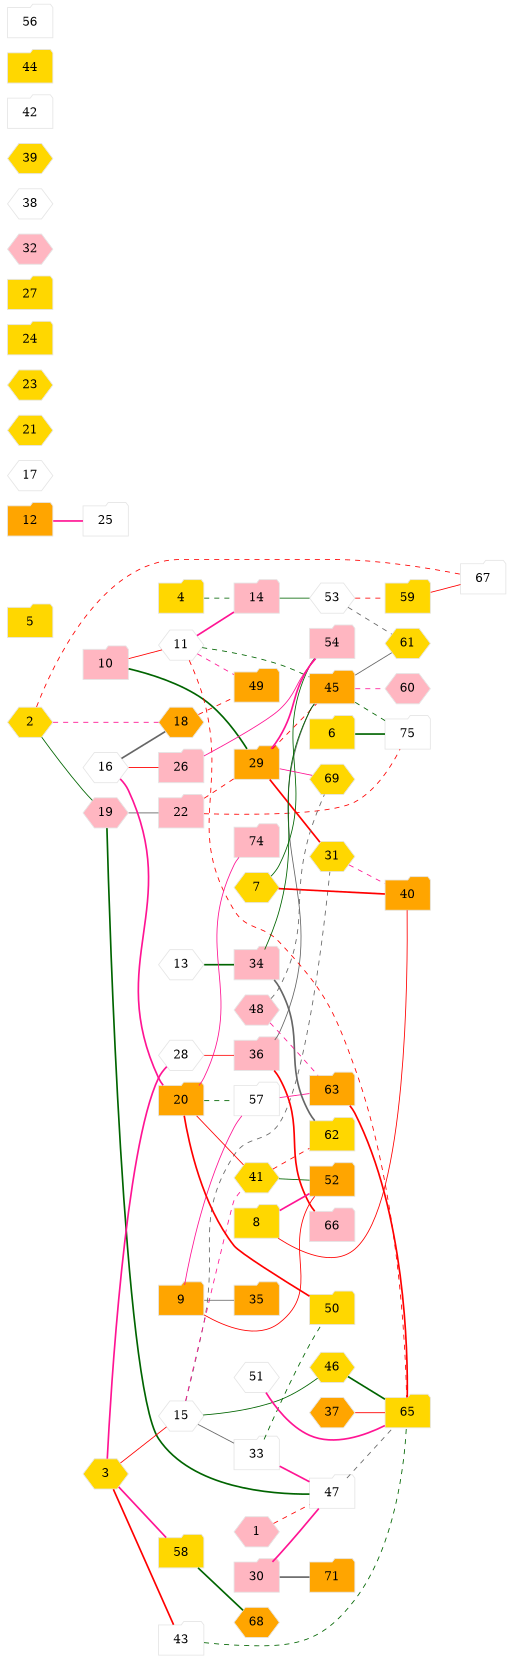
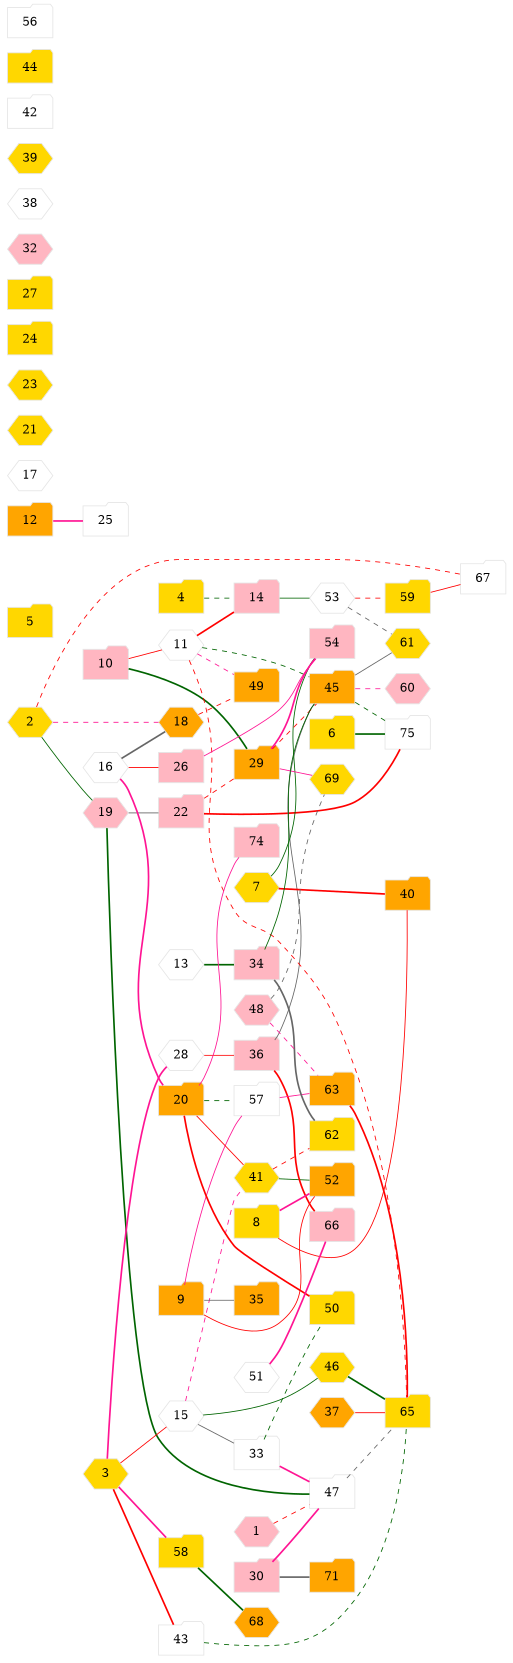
  graph {
    rankdir=LR
    node [color=gray90 fillcolor=gold shape=folder style=filled]
    edge [color=red style=bold]
    1 [fillcolor=lightpink shape=hexagon]
    47 [fillcolor=white]
    46 [shape=hexagon]
    65
    2 [shape=hexagon]
    18 [fillcolor=orange shape=hexagon]
    19 [fillcolor=lightpink shape=hexagon]
    67 [fillcolor=white]
    49 [fillcolor=orange]
    22 [fillcolor=lightpink]
    3 [shape=hexagon]
    15 [fillcolor=white shape=hexagon]
    28 [fillcolor=white shape=hexagon]
    43 [fillcolor=white]
    58
-   31 [shape=hexagon]
    33 [fillcolor=white]
    41 [shape=hexagon]
    36 [fillcolor=lightpink]
    68 [fillcolor=orange shape=hexagon]
    14 [fillcolor=lightpink]
    4
    53 [fillcolor=white shape=hexagon]
    5
    n25 [fillcolor=white label=75]
    6
    7 [shape=hexagon]
    40 [fillcolor=orange]
    54 [fillcolor=lightpink]
    8
    52 [fillcolor=orange]
    9 [fillcolor=orange]
    35 [fillcolor=orange]
    57 [fillcolor=white]
    63 [fillcolor=orange]
    10 [fillcolor=lightpink]
    11 [fillcolor=white shape=hexagon]
    29 [fillcolor=orange]
    45 [fillcolor=orange]
    69 [shape=hexagon]
    60 [fillcolor=lightpink shape=hexagon]
    61 [shape=hexagon]
    12 [fillcolor=orange]
    25 [fillcolor=white]
    13 [fillcolor=white shape=hexagon]
    34 [fillcolor=lightpink]
    62
    59
    50
    16 [fillcolor=white shape=hexagon]
    20 [fillcolor=orange]
    26 [fillcolor=lightpink]
    n53 [fillcolor=lightpink label=74]
    17 [fillcolor=white shape=hexagon]
    21 [shape=hexagon]
    23 [shape=hexagon]
    24
    27
    66 [fillcolor=lightpink]
    30 [fillcolor=lightpink]
    71 [fillcolor=orange]
    32 [fillcolor=lightpink shape=hexagon]
    37 [fillcolor=orange shape=hexagon]
    38 [fillcolor=white shape=hexagon]
    39 [shape=hexagon]
    42 [fillcolor=white]
    44
    48 [fillcolor=lightpink shape=hexagon]
    51 [fillcolor=white shape=hexagon]
    56 [fillcolor=white]
    1 -- 47 [style=dashed]
    47 -- 65 [color=gray40 style=dashed]
    46 -- 65 [color=darkgreen]
    2 -- 18 [color=deeppink style=dashed]
    2 -- 19 [color=darkgreen style=solid]
    2 -- 67 [style=dashed]
    18 -- 49 [style=dashed]
    19 -- 47 [color=darkgreen]
    19 -- 22 [color=gray40 style=solid]
-   22 -- n25 [style=dashed]
+   22 -- n25
    22 -- 29 [style=dashed]
    3 -- 15 [style=solid]
    3 -- 28 [color=deeppink]
    3 -- 43
    3 -- 58 [color=deeppink]
    15 -- 46 [color=darkgreen style=solid]
-   15 -- 31 [color=gray40 style=dashed]
    15 -- 33 [color=gray40 style=solid]
    15 -- 41 [color=deeppink style=dashed]
    28 -- 36 [style=solid]
    43 -- 65 [color=darkgreen style=dashed]
    58 -- 68 [color=darkgreen]
-   31 -- 40 [color=deeppink style=dashed]
    33 -- 47 [color=deeppink]
    33 -- 50 [color=darkgreen style=dashed]
    41 -- 52 [color=darkgreen style=solid]
    41 -- 62 [style=dashed]
    36 -- 45 [color=gray40 style=solid]
    36 -- 66
    14 -- 53 [color=darkgreen style=solid]
    4 -- 14 [color=darkgreen style=dashed]
    53 -- 61 [color=gray40 style=dashed]
    53 -- 59 [style=dashed]
    6 -- n25 [color=darkgreen]
    7 -- 40
    7 -- 54 [color=darkgreen style=solid]
    8 -- 40 [style=solid]
    8 -- 52 [color=deeppink]
    9 -- 52 [style=solid]
    9 -- 35 [color=gray40 style=solid]
    9 -- 57 [color=deeppink style=solid]
    57 -- 63 [color=deeppink style=solid]
    63 -- 65
    10 -- 11 [style=solid]
    10 -- 29 [color=darkgreen]
    11 -- 65 [style=dashed]
    11 -- 49 [color=deeppink style=dashed]
-   11 -- 14 [color=deeppink]
+   11 -- 14
    11 -- 45 [color=darkgreen style=dashed]
-   29 -- 31
    29 -- 54 [color=deeppink]
    29 -- 45 [style=dashed]
    29 -- 69 [color=deeppink style=solid]
    45 -- n25 [color=darkgreen style=dashed]
    45 -- 60 [color=deeppink style=dashed]
    45 -- 61 [color=gray40 style=solid]
    12 -- 25 [color=deeppink]
    13 -- 34 [color=darkgreen]
    34 -- 45 [color=darkgreen style=solid]
    34 -- 62 [color=gray40]
    59 -- 67 [style=solid]
    16 -- 18 [color=gray40]
    16 -- 20 [color=deeppink]
    16 -- 26 [style=solid]
    20 -- 41 [style=solid]
    20 -- 57 [color=darkgreen style=dashed]
    20 -- 50
    20 -- n53 [color=deeppink style=solid]
    26 -- 54 [color=deeppink style=solid]
    30 -- 47 [color=deeppink]
    30 -- 71 [color=gray40]
    37 -- 65 [style=solid]
    48 -- 63 [color=deeppink style=dashed]
    48 -- 69 [color=gray40 style=dashed]
-   51 -- 65 [color=deeppink]
+   51 -- 66 [color=deeppink]
  }
